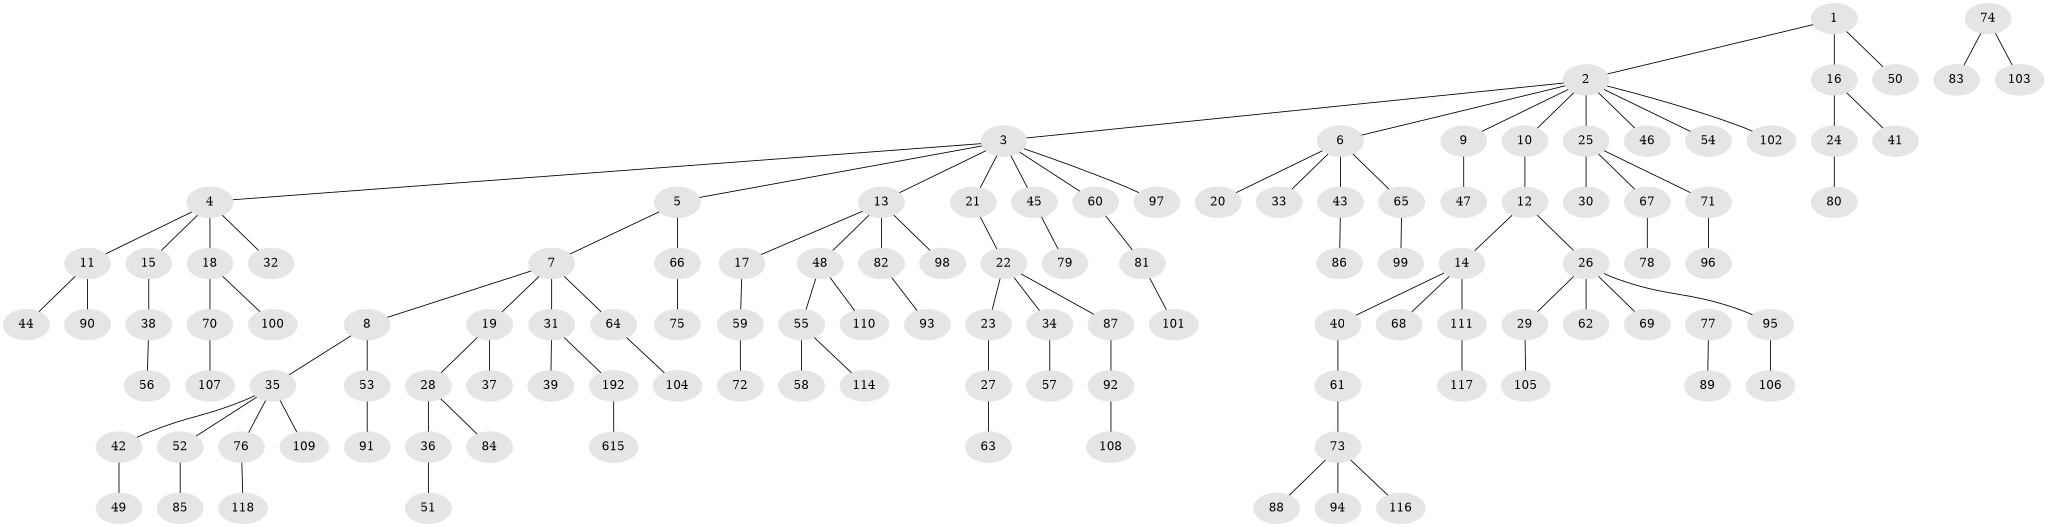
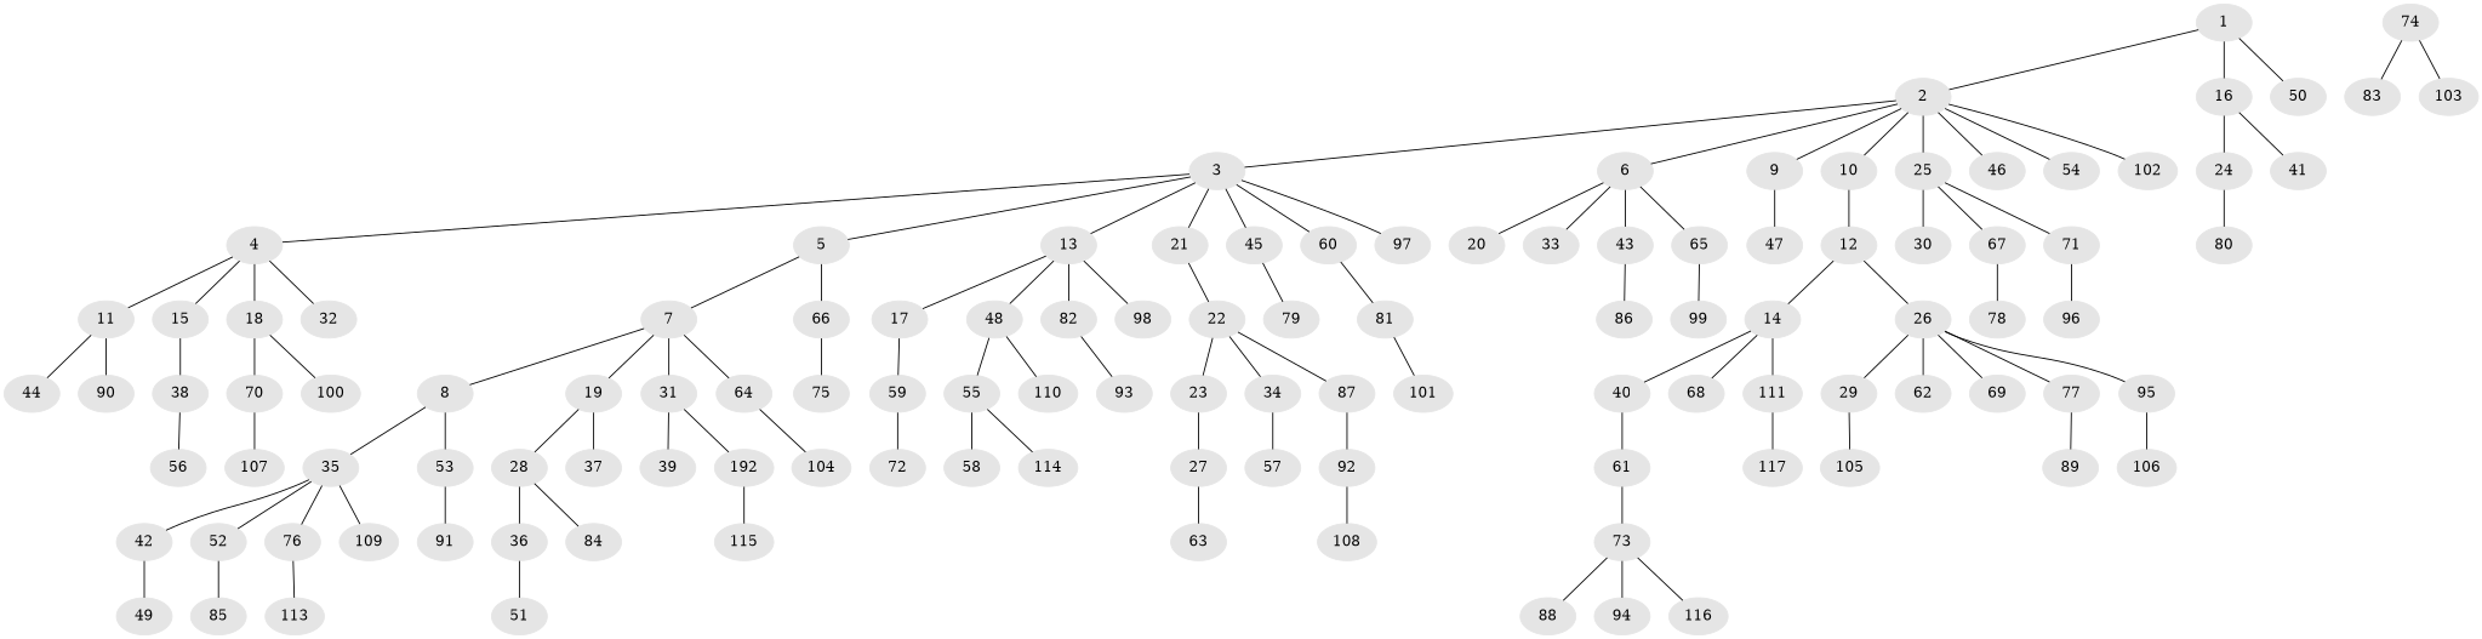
  graph {
    node [color=gray90 style=filled]
    1
    2
    16
    50
    3
    6
    9
    10
    25
    46
    54
    102
    24
    41
    4
    5
    13
    21
    45
    60
    97
    20
    33
    43
    65
    47
    12
    30
    67
    71
    11
    15
    18
    32
    7
    66
    17
    48
    82
    98
    22
    79
    81
    44
    90
    38
    70
    100
    8
    19
    31
    64
    75
    86
    99
    35
    53
    28
    37
    39
    n61 [label=192]
    104
    42
    52
    76
    109
    91
    14
    26
    40
    68
    111
    29
    62
    69
    77
    95
    59
    55
    110
    93
    61
    117
    56
    80
    74
    83
    103
    72
    107
    36
    84
    23
    34
    87
    27
    57
    92
    63
    78
    96
    105
    89
    106
    51
-   115 [label=615]
+   115
    49
    85
-   113 [label=118]
+   113
    73
    58
    114
    101
    88
    94
    116
    108
    1 -- 2
    1 -- 16
    1 -- 50
    2 -- 3
    2 -- 6
    2 -- 9
    2 -- 10
    2 -- 25
    2 -- 46
    2 -- 54
    2 -- 102
    16 -- 24
    16 -- 41
    3 -- 4
    3 -- 5
    3 -- 13
    3 -- 21
    3 -- 45
    3 -- 60
    3 -- 97
    6 -- 20
    6 -- 33
    6 -- 43
    6 -- 65
    9 -- 47
    10 -- 12
    25 -- 30
    25 -- 67
    25 -- 71
    24 -- 80
    4 -- 11
    4 -- 15
    4 -- 18
    4 -- 32
    5 -- 7
    5 -- 66
    13 -- 17
    13 -- 48
    13 -- 82
    13 -- 98
    21 -- 22
    45 -- 79
    60 -- 81
    43 -- 86
    65 -- 99
    12 -- 14
    12 -- 26
    67 -- 78
    71 -- 96
    11 -- 44
    11 -- 90
    15 -- 38
    18 -- 70
    18 -- 100
    7 -- 8
    7 -- 19
    7 -- 31
    7 -- 64
    66 -- 75
    17 -- 59
    48 -- 55
    48 -- 110
    82 -- 93
    22 -- 23
    22 -- 34
    22 -- 87
    81 -- 101
    38 -- 56
    70 -- 107
    8 -- 35
    8 -- 53
    19 -- 28
    19 -- 37
    31 -- 39
    31 -- n61
    64 -- 104
    35 -- 42
    35 -- 52
    35 -- 76
    35 -- 109
    53 -- 91
    28 -- 36
    28 -- 84
    n61 -- 115
    42 -- 49
    52 -- 85
    76 -- 113
    14 -- 40
    14 -- 68
    14 -- 111
    26 -- 29
    26 -- 62
    26 -- 69
+   26 -- 77
    26 -- 95
    40 -- 61
    111 -- 117
    29 -- 105
    77 -- 89
    95 -- 106
    59 -- 72
    55 -- 58
    55 -- 114
    61 -- 73
    74 -- 83
    74 -- 103
    36 -- 51
    23 -- 27
    34 -- 57
    87 -- 92
    27 -- 63
    92 -- 108
    73 -- 88
    73 -- 94
    73 -- 116
  }
